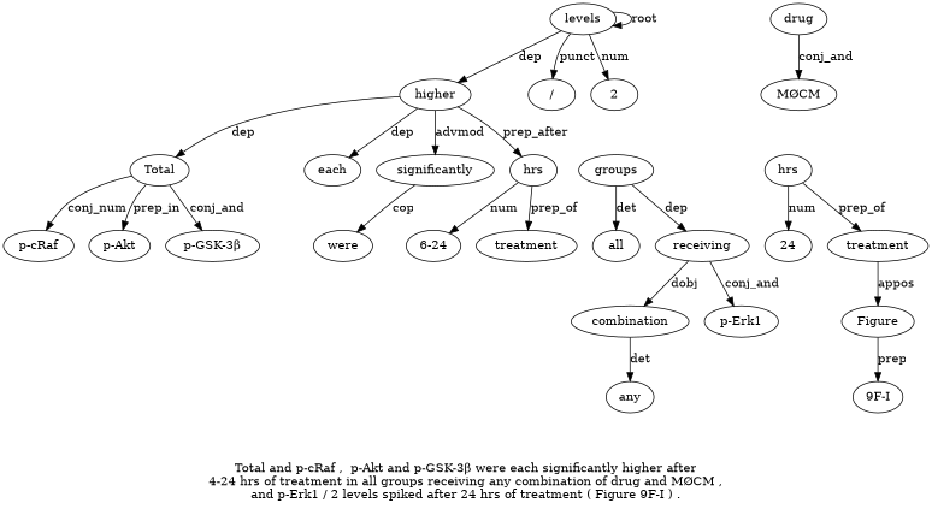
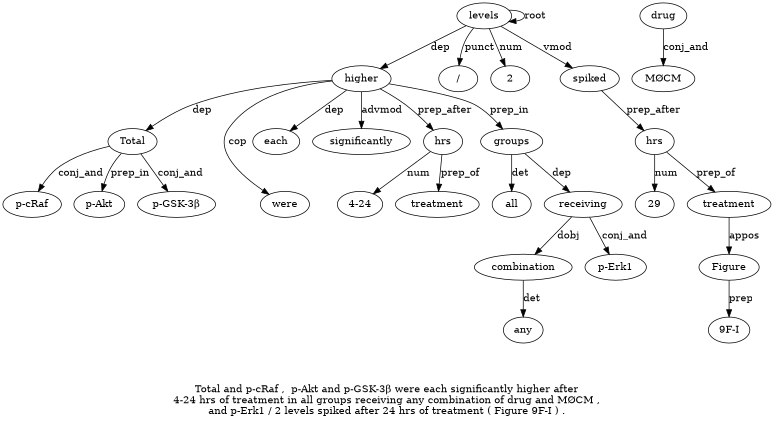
  digraph {
    label="Total and p-cRaf ,  p-Akt and p-GSK-3β were each significantly higher after\n4-24 hrs of treatment in all groups receiving any combination of drug and MØCM ,\nand p-Erk1 / 2 levels spiked after 24 hrs of treatment ( Figure 9F-I ) ."
    node [fillcolor=white style=filled]
    n1 [label=higher]
    n2 [label=Total]
    n3 [label=were]
    n4 [label=each]
    n5 [label=significantly]
    n6 [label=hrs]
    n7 [label=groups]
    n8 [label="p-cRaf"]
    n9 [label="p-Akt"]
    n10 [label="p-GSK-3β"]
-   n11 [label="6-24"]
+   n11 [label="4-24"]
    n12 [label=treatment]
    n13 [label=all]
    n14 [label=receiving]
    n15 [label=levels]
    n16 [label="/"]
    n17 [label=2]
+   n18 [label=spiked]
    n19 [label=hrs]
    n20 [label=combination]
    n21 [label="p-Erk1"]
    n22 [label=any]
    n23 [label=drug]
    n24 [label="MØCM"]
-   n25 [label=24]
+   n25 [label=29]
    n26 [label=treatment]
    n27 [label=Figure]
    n28 [label="9F-I"]
    n1 -> n2 [label=dep]
-   n5 -> n3 [label=cop]
+   n1 -> n3 [label=cop]
    n1 -> n4 [label=dep]
    n1 -> n5 [label=advmod]
    n1 -> n6 [label=prep_after]
-   n2 -> n8 [label=conj_num]
+   n1 -> n7 [label=prep_in]
+   n2 -> n8 [label=conj_and]
    n2 -> n9 [label=prep_in]
    n2 -> n10 [label=conj_and]
    n6 -> n11 [label=num]
    n6 -> n12 [label=prep_of]
    n7 -> n13 [label=det]
    n7 -> n14 [label=dep]
    n14 -> n20 [label=dobj]
    n14 -> n21 [label=conj_and]
    n15 -> n1 [label=dep]
    n15 -> n15 [label=root]
    n15 -> n16 [label=punct]
    n15 -> n17 [label=num]
+   n15 -> n18 [label=vmod]
+   n18 -> n19 [label=prep_after]
    n19 -> n25 [label=num]
    n19 -> n26 [label=prep_of]
    n20 -> n22 [label=det]
    n23 -> n24 [label=conj_and]
    n26 -> n27 [label=appos]
    n27 -> n28 [label=prep]
  }
